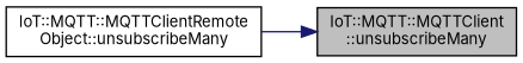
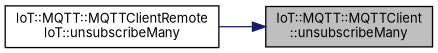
  digraph {
    rankdir=RL
    fontname=Inter
    node [color=black fontname=Inter fontsize=10 shape=record style=filled]
    n1 [fillcolor=grey75 fontcolor=black height=0.2 label="IoT::MQTT::MQTTClient\l::unsubscribeMany" width=0.4]
-   n2 [fillcolor=white height=0.2 label="IoT::MQTT::MQTTClientRemote\lObject::unsubscribeMany" width=0.4]
+   n2 [fillcolor=white height=0.2 label="IoT::MQTT::MQTTClientRemote\lIoT::unsubscribeMany" width=0.4]
    n1 -> n2 [color=midnightblue dir=back fontname=Inter fontsize=10 labelfontname=Helvetica labelfontsize=10 style=solid]
  }
